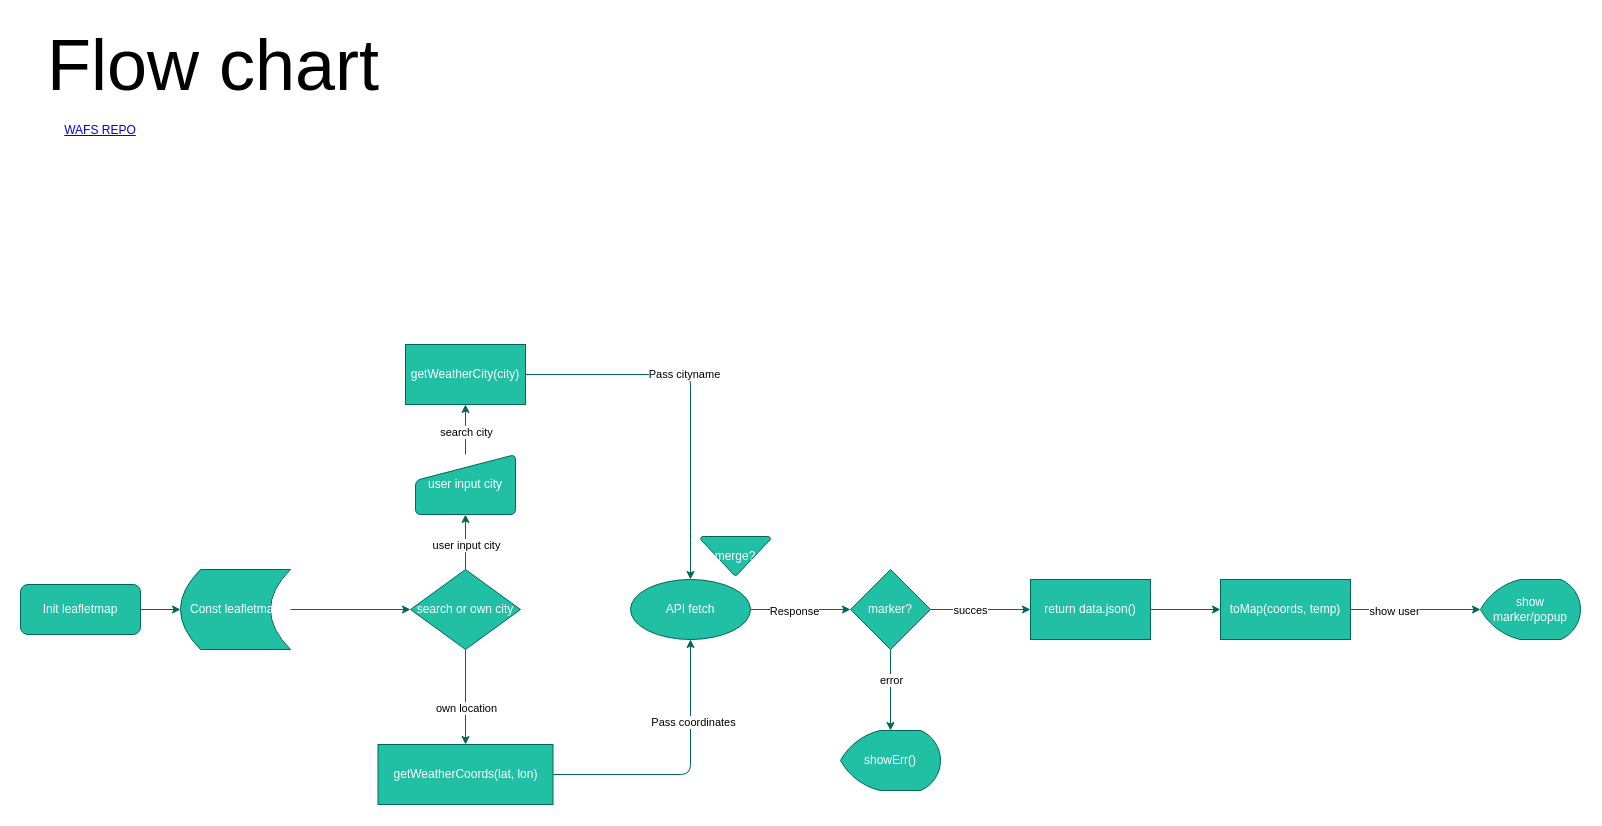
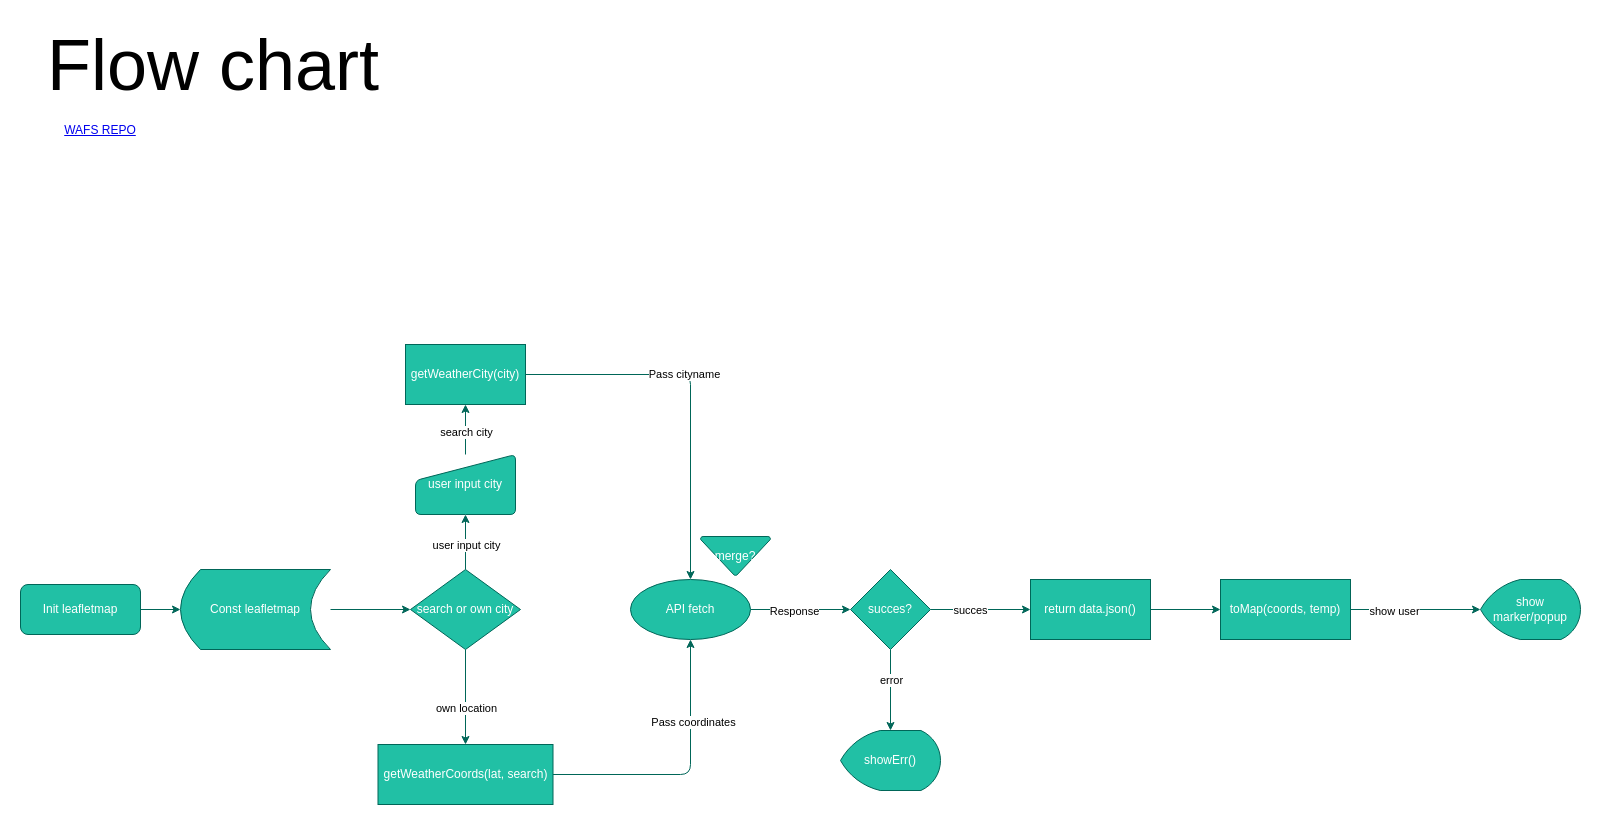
  <mxCell id="0" />
  <mxCell id="1" parent="0" />
  <mxCell id="2" value="" style="edgeStyle=orthogonalEdgeStyle;curved=0;rounded=1;sketch=0;orthogonalLoop=1;jettySize=auto;html=1;strokeColor=#006658;fillColor=#21C0A5;fontColor=#5C5C5C;" parent="1" source="3" target="5" edge="1"><mxGeometry relative="1" as="geometry" /></mxCell>
  <mxCell id="3" value="Init leafletmap" style="rounded=1;whiteSpace=wrap;html=1;fillColor=#21C0A5;strokeColor=#006658;fontColor=#FFFFFF;" parent="1" vertex="1"><mxGeometry x="20" y="584" width="120" height="50" as="geometry" /></mxCell>
  <mxCell id="4" value="" style="edgeStyle=orthogonalEdgeStyle;curved=0;rounded=1;sketch=0;orthogonalLoop=1;jettySize=auto;html=1;strokeColor=#006658;fillColor=#21C0A5;fontColor=#FFFFFF;" parent="1" source="5" target="10" edge="1"><mxGeometry relative="1" as="geometry" /></mxCell>
- <mxCell id="5" value="&lt;font color=&quot;#ffffff&quot;&gt;Const leafletmap&lt;/font&gt;" style="shape=dataStorage;whiteSpace=wrap;html=1;fixedSize=1;rounded=0;sketch=0;fillColor=#21C0A5;fontColor=#5C5C5C;strokeColor=#006658;" parent="1" vertex="1"><mxGeometry x="180" y="569" width="110" height="80" as="geometry" /></mxCell>
+ <mxCell id="5" value="&lt;font color=&quot;#ffffff&quot;&gt;Const leafletmap&lt;/font&gt;" style="shape=dataStorage;whiteSpace=wrap;html=1;fixedSize=1;rounded=0;sketch=0;fillColor=#21C0A5;fontColor=#5C5C5C;strokeColor=#006658;" parent="1" vertex="1"><mxGeometry x="180" y="569" width="150" height="80" as="geometry" /></mxCell>
  <mxCell id="6" value="" style="edgeStyle=orthogonalEdgeStyle;curved=0;rounded=1;sketch=0;orthogonalLoop=1;jettySize=auto;html=1;strokeColor=#006658;fillColor=#21C0A5;fontColor=#FFFFFF;" parent="1" source="27" target="13" edge="1"><mxGeometry relative="1" as="geometry" /></mxCell>
  <mxCell id="7" value="&lt;font color=&quot;#000000&quot;&gt;search city&lt;/font&gt;" style="edgeLabel;html=1;align=center;verticalAlign=middle;resizable=0;points=[];fontColor=#FFFFFF;" parent="6" vertex="1" connectable="0"><mxGeometry x="-0.098" relative="1" as="geometry"><mxPoint as="offset" /></mxGeometry></mxCell>
  <mxCell id="8" value="" style="edgeStyle=orthogonalEdgeStyle;curved=0;rounded=1;sketch=0;orthogonalLoop=1;jettySize=auto;html=1;strokeColor=#006658;fillColor=#21C0A5;fontColor=#FFFFFF;" parent="1" source="10" target="16" edge="1"><mxGeometry relative="1" as="geometry" /></mxCell>
  <mxCell id="9" value="&lt;font color=&quot;#000000&quot;&gt;own location&lt;/font&gt;" style="edgeLabel;html=1;align=center;verticalAlign=middle;resizable=0;points=[];fontColor=#FFFFFF;" parent="8" vertex="1" connectable="0"><mxGeometry x="0.225" relative="1" as="geometry"><mxPoint as="offset" /></mxGeometry></mxCell>
  <mxCell id="10" value="&lt;font color=&quot;#ffffff&quot;&gt;search or own city&lt;/font&gt;" style="rhombus;whiteSpace=wrap;html=1;rounded=0;fontColor=#5C5C5C;strokeColor=#006658;fillColor=#21C0A5;sketch=0;" parent="1" vertex="1"><mxGeometry x="410" y="569" width="110" height="80" as="geometry" /></mxCell>
  <mxCell id="11" value="" style="edgeStyle=orthogonalEdgeStyle;curved=0;rounded=1;sketch=0;orthogonalLoop=1;jettySize=auto;html=1;strokeColor=#006658;fillColor=#21C0A5;fontColor=#FFFFFF;" parent="1" source="13" target="19" edge="1"><mxGeometry relative="1" as="geometry" /></mxCell>
  <mxCell id="12" value="&lt;font color=&quot;#000000&quot;&gt;Pass cityname&lt;/font&gt;" style="edgeLabel;html=1;align=center;verticalAlign=middle;resizable=0;points=[];fontColor=#FFFFFF;" parent="11" vertex="1" connectable="0"><mxGeometry x="-0.145" y="1" relative="1" as="geometry"><mxPoint as="offset" /></mxGeometry></mxCell>
  <mxCell id="13" value="&lt;font color=&quot;#ffffff&quot;&gt;getWeatherCity(city)&lt;/font&gt;" style="whiteSpace=wrap;html=1;rounded=0;fontColor=#5C5C5C;strokeColor=#006658;fillColor=#21C0A5;sketch=0;" parent="1" vertex="1"><mxGeometry x="405" y="344" width="120" height="60" as="geometry" /></mxCell>
  <mxCell id="14" style="edgeStyle=orthogonalEdgeStyle;curved=0;rounded=1;sketch=0;orthogonalLoop=1;jettySize=auto;html=1;entryX=0.5;entryY=1;entryDx=0;entryDy=0;strokeColor=#006658;fillColor=#21C0A5;fontColor=#FFFFFF;" parent="1" source="16" target="19" edge="1"><mxGeometry relative="1" as="geometry" /></mxCell>
  <mxCell id="15" value="&lt;font color=&quot;#000000&quot;&gt;Pass coordinates&lt;/font&gt;" style="edgeLabel;html=1;align=center;verticalAlign=middle;resizable=0;points=[];fontColor=#FFFFFF;" parent="14" vertex="1" connectable="0"><mxGeometry x="0.394" y="-2" relative="1" as="geometry"><mxPoint as="offset" /></mxGeometry></mxCell>
- <mxCell id="16" value="getWeatherCoords(lat, lon)" style="whiteSpace=wrap;html=1;rounded=0;strokeColor=#006658;fillColor=#21C0A5;sketch=0;fontColor=#FFFFFF;" parent="1" vertex="1"><mxGeometry x="377.5" y="744" width="175" height="60" as="geometry" /></mxCell>
+ <mxCell id="16" value="getWeatherCoords(lat, search)" style="whiteSpace=wrap;html=1;rounded=0;strokeColor=#006658;fillColor=#21C0A5;sketch=0;fontColor=#FFFFFF;" parent="1" vertex="1"><mxGeometry x="377.5" y="744" width="175" height="60" as="geometry" /></mxCell>
  <mxCell id="17" value="" style="edgeStyle=orthogonalEdgeStyle;curved=0;rounded=1;sketch=0;orthogonalLoop=1;jettySize=auto;html=1;strokeColor=#006658;fillColor=#21C0A5;fontColor=#FFFFFF;" parent="1" source="19" target="24" edge="1"><mxGeometry relative="1" as="geometry" /></mxCell>
  <mxCell id="18" value="&lt;font color=&quot;#000000&quot;&gt;Response&lt;/font&gt;" style="edgeLabel;html=1;align=center;verticalAlign=middle;resizable=0;points=[];fontColor=#FFFFFF;" parent="17" vertex="1" connectable="0"><mxGeometry x="-0.144" y="-1" relative="1" as="geometry"><mxPoint as="offset" /></mxGeometry></mxCell>
  <mxCell id="19" value="&lt;font color=&quot;#ffffff&quot;&gt;API fetch&lt;/font&gt;" style="ellipse;whiteSpace=wrap;html=1;fontColor=#5C5C5C;strokeColor=#006658;fillColor=#21C0A5;sketch=0;" parent="1" vertex="1"><mxGeometry x="630" y="579" width="120" height="60" as="geometry" /></mxCell>
  <mxCell id="20" value="" style="edgeStyle=orthogonalEdgeStyle;curved=0;rounded=1;sketch=0;orthogonalLoop=1;jettySize=auto;html=1;strokeColor=#006658;fillColor=#21C0A5;fontColor=#FFFFFF;" parent="1" source="24" target="26" edge="1"><mxGeometry relative="1" as="geometry" /></mxCell>
  <mxCell id="21" value="&lt;font color=&quot;#000000&quot;&gt;succes&lt;/font&gt;" style="edgeLabel;html=1;align=center;verticalAlign=middle;resizable=0;points=[];fontColor=#FFFFFF;" parent="20" vertex="1" connectable="0"><mxGeometry x="-0.211" relative="1" as="geometry"><mxPoint as="offset" /></mxGeometry></mxCell>
  <mxCell id="22" style="edgeStyle=orthogonalEdgeStyle;curved=0;rounded=1;sketch=0;orthogonalLoop=1;jettySize=auto;html=1;strokeColor=#006658;fillColor=#21C0A5;fontColor=#FFFFFF;" parent="1" source="24" target="30" edge="1"><mxGeometry relative="1" as="geometry" /></mxCell>
  <mxCell id="23" value="&lt;font color=&quot;#000000&quot;&gt;error&lt;br&gt;&lt;/font&gt;" style="edgeLabel;html=1;align=center;verticalAlign=middle;resizable=0;points=[];fontColor=#FFFFFF;" parent="22" vertex="1" connectable="0"><mxGeometry x="-0.285" y="1" relative="1" as="geometry"><mxPoint x="-1" y="1.95" as="offset" /></mxGeometry></mxCell>
- <mxCell id="24" value="&lt;font color=&quot;#ffffff&quot;&gt;marker?&lt;/font&gt;" style="rhombus;whiteSpace=wrap;html=1;rounded=0;fontColor=#5C5C5C;strokeColor=#006658;fillColor=#21C0A5;sketch=0;" parent="1" vertex="1"><mxGeometry x="850" y="569" width="80" height="80" as="geometry" /></mxCell>
+ <mxCell id="24" value="&lt;font color=&quot;#ffffff&quot;&gt;succes?&lt;/font&gt;" style="rhombus;whiteSpace=wrap;html=1;rounded=0;fontColor=#5C5C5C;strokeColor=#006658;fillColor=#21C0A5;sketch=0;" parent="1" vertex="1"><mxGeometry x="850" y="569" width="80" height="80" as="geometry" /></mxCell>
  <mxCell id="25" value="" style="edgeStyle=orthogonalEdgeStyle;curved=0;rounded=1;sketch=0;orthogonalLoop=1;jettySize=auto;html=1;strokeColor=#006658;fillColor=#21C0A5;fontColor=#FFFFFF;" edge="1" parent="1" source="26" target="34"><mxGeometry relative="1" as="geometry" /></mxCell>
  <mxCell id="26" value="&lt;font color=&quot;#ffffff&quot;&gt;return data.json()&lt;/font&gt;" style="whiteSpace=wrap;html=1;rounded=0;fontColor=#5C5C5C;strokeColor=#006658;fillColor=#21C0A5;sketch=0;" parent="1" vertex="1"><mxGeometry x="1030" y="579" width="120" height="60" as="geometry" /></mxCell>
  <mxCell id="27" value="user input city" style="html=1;strokeWidth=1;shape=manualInput;whiteSpace=wrap;rounded=1;size=26;arcSize=11;sketch=0;fillColor=#21C0A5;fontColor=#FFFFFF;strokeColor=#006658;" parent="1" vertex="1"><mxGeometry x="415" y="454" width="100" height="60" as="geometry" /></mxCell>
  <mxCell id="28" value="" style="edgeStyle=orthogonalEdgeStyle;curved=0;rounded=1;sketch=0;orthogonalLoop=1;jettySize=auto;html=1;strokeColor=#006658;fillColor=#21C0A5;fontColor=#FFFFFF;" parent="1" source="10" target="27" edge="1"><mxGeometry relative="1" as="geometry"><mxPoint x="465" y="569" as="sourcePoint" /><mxPoint x="465" y="404" as="targetPoint" /></mxGeometry></mxCell>
  <mxCell id="29" value="&lt;font color=&quot;#000000&quot;&gt;user input city&lt;/font&gt;" style="edgeLabel;html=1;align=center;verticalAlign=middle;resizable=0;points=[];fontColor=#FFFFFF;" parent="28" vertex="1" connectable="0"><mxGeometry x="-0.098" relative="1" as="geometry"><mxPoint as="offset" /></mxGeometry></mxCell>
  <mxCell id="30" value="showErr()" style="strokeWidth=1;html=1;shape=mxgraph.flowchart.display;whiteSpace=wrap;rounded=0;sketch=0;fillColor=#21C0A5;fontColor=#FFFFFF;strokeColor=#006658;" parent="1" vertex="1"><mxGeometry x="840" y="730" width="100" height="60" as="geometry" /></mxCell>
  <mxCell id="31" value="merge?" style="strokeWidth=1;html=1;shape=mxgraph.flowchart.merge_or_storage;whiteSpace=wrap;rounded=0;sketch=0;fillColor=#21C0A5;fontColor=#FFFFFF;strokeColor=#006658;" parent="1" vertex="1"><mxGeometry x="700" y="536" width="70" height="39" as="geometry" /></mxCell>
  <mxCell id="32" style="edgeStyle=orthogonalEdgeStyle;curved=0;rounded=1;sketch=0;orthogonalLoop=1;jettySize=auto;html=1;entryX=0;entryY=0.5;entryDx=0;entryDy=0;entryPerimeter=0;strokeColor=#006658;fillColor=#21C0A5;fontColor=#FFFFFF;" edge="1" parent="1" source="34" target="35"><mxGeometry relative="1" as="geometry" /></mxCell>
  <mxCell id="33" value="show user" style="edgeLabel;html=1;align=center;verticalAlign=middle;resizable=0;points=[];" vertex="1" connectable="0" parent="32"><mxGeometry x="-0.331" y="-1" relative="1" as="geometry"><mxPoint as="offset" /></mxGeometry></mxCell>
  <mxCell id="34" value="&lt;font color=&quot;#ffffff&quot;&gt;toMap(coords, temp)&lt;/font&gt;" style="whiteSpace=wrap;html=1;rounded=0;fontColor=#5C5C5C;strokeColor=#006658;fillColor=#21C0A5;sketch=0;" vertex="1" parent="1"><mxGeometry x="1220" y="579" width="130" height="60" as="geometry" /></mxCell>
  <mxCell id="35" value="show marker/popup" style="strokeWidth=1;html=1;shape=mxgraph.flowchart.display;whiteSpace=wrap;rounded=0;sketch=0;fillColor=#21C0A5;fontColor=#FFFFFF;strokeColor=#006658;" vertex="1" parent="1"><mxGeometry x="1480" y="579" width="100" height="60" as="geometry" /></mxCell>
  <mxCell id="36" value="Flow chart" style="text;html=1;strokeColor=none;fillColor=none;align=left;verticalAlign=middle;whiteSpace=wrap;rounded=0;sketch=0;fontColor=#000000;fontSize=72;fontStyle=0" vertex="1" parent="1"><mxGeometry x="45" y="20" width="360" height="90" as="geometry" /></mxCell>
  <mxCell id="37" value="WAFS REPO" style="text;html=1;strokeColor=none;fillColor=none;whiteSpace=wrap;align=center;verticalAlign=middle;fontColor=#0000EE;fontStyle=4;rounded=0;sketch=0;" vertex="1" parent="1"><mxGeometry x="50" y="110" width="100" height="40" as="geometry" /></mxCell>
